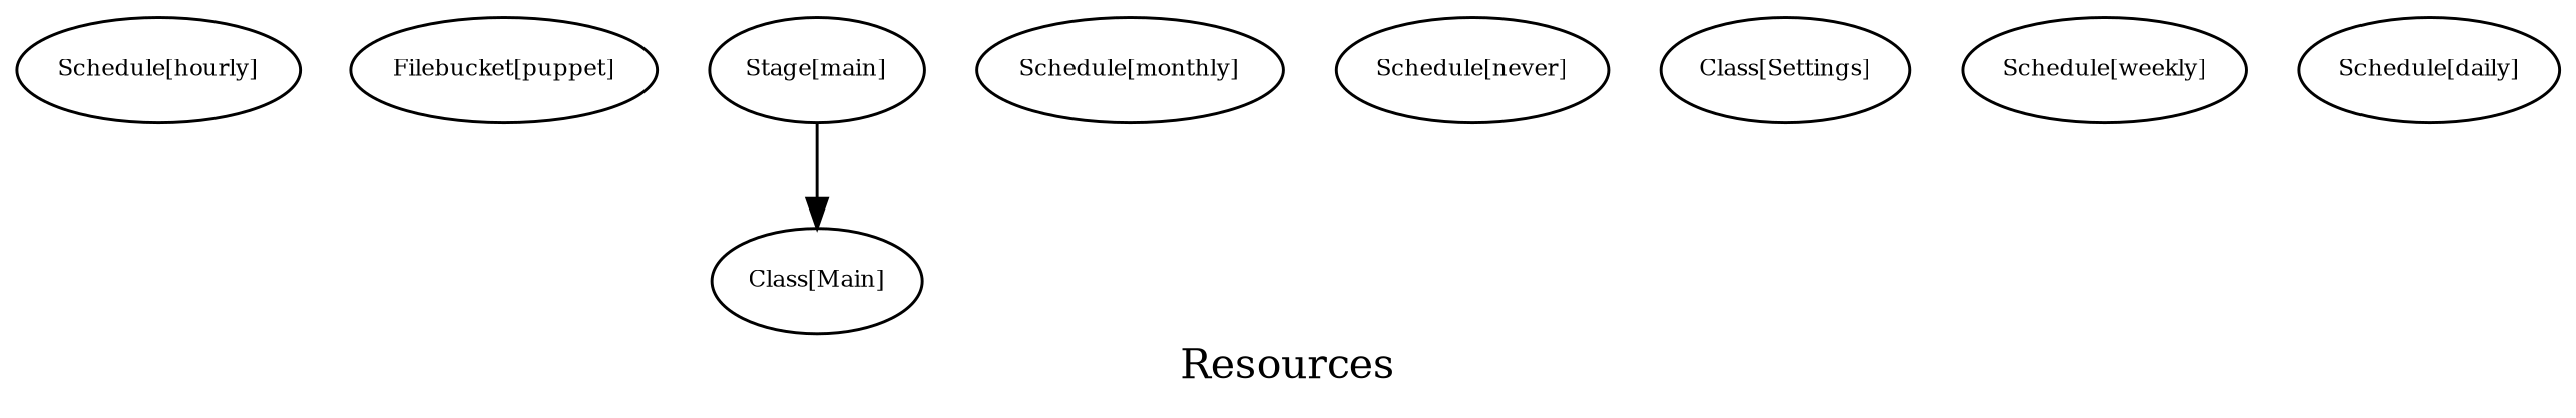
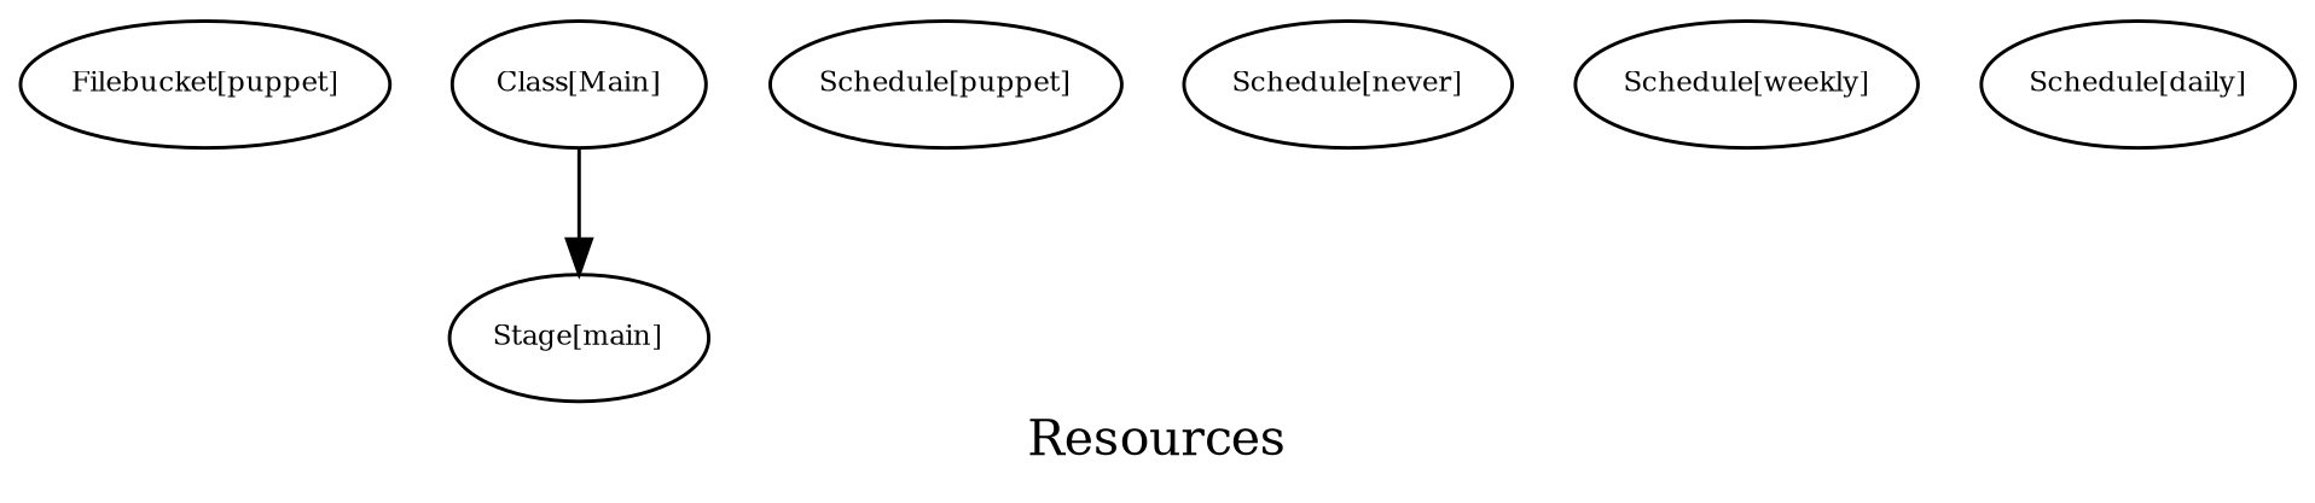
  digraph {
    label=Resources
    node [fontsize=8]
-   n1 [label="Schedule[hourly]"]
    n2 [label="Filebucket[puppet]"]
    n3 [label="Class[Main]"]
-   n4 [label="Schedule[monthly]"]
+   n5 [label="Schedule[puppet]"]
    n6 [label="Schedule[never]"]
    n7 [label="Stage[main]"]
-   n8 [label="Class[Settings]"]
    n9 [label="Schedule[weekly]"]
    n10 [label="Schedule[daily]"]
-   n7 -> n3 [fontsize=8]
+   n3 -> n7 [fontsize=8]
  }
